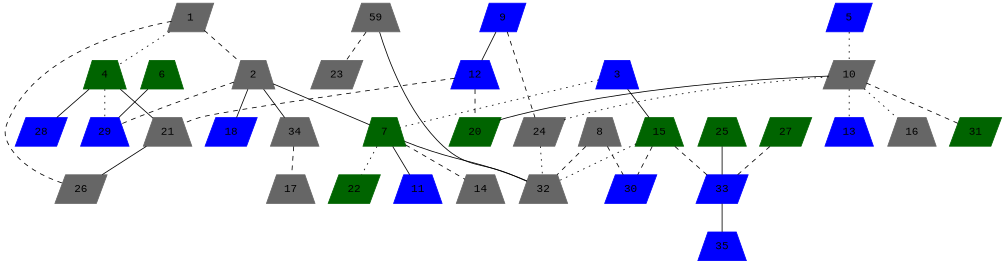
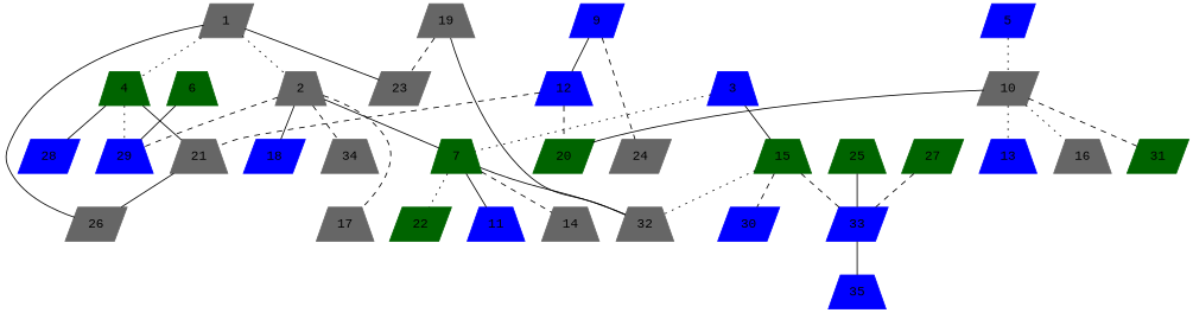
  graph {
    fontname="Liberation Mono"
    node [color=gray40 fontname="Liberation Mono" shape=trapezium style=filled]
    edge [fontname="Liberation Mono" style=solid weight=1.0]
    1 [shape=parallelogram]
    2
    4 [color=darkgreen]
    23 [shape=parallelogram]
    26 [shape=parallelogram]
    7 [color=darkgreen]
    17
    18 [color=blue shape=parallelogram]
    29 [color=blue]
    34
    21
    28 [color=blue shape=parallelogram]
    11 [color=blue]
    14
    22 [color=darkgreen shape=parallelogram]
    32
-   19 [label=59]
+   19
    3 [color=blue]
    15 [color=darkgreen]
    30 [color=blue shape=parallelogram]
    33 [color=blue shape=parallelogram]
    5 [color=blue shape=parallelogram]
    10 [shape=parallelogram]
    24 [shape=parallelogram]
    13 [color=blue]
    16
    20 [color=darkgreen shape=parallelogram]
    31 [color=darkgreen shape=parallelogram]
    6 [color=darkgreen]
-   8
    9 [color=blue shape=parallelogram]
    12 [color=blue]
    35 [color=blue]
    25 [color=darkgreen]
    27 [color=darkgreen shape=parallelogram]
-   1 -- 2 [style=dashed]
+   1 -- 2 [style=dotted]
    1 -- 4 [style=dotted]
-   1 -- 26 [style=dashed]
+   1 -- 23
+   1 -- 26
    2 -- 7
-   34 -- 17 [style=dashed]
+   2 -- 17 [style=dashed]
    2 -- 18
    2 -- 29 [style=dashed]
-   2 -- 34
+   2 -- 34 [style=dashed]
    4 -- 29 [style=dotted]
    4 -- 21
    4 -- 28
    7 -- 11
    7 -- 14 [style=dashed]
    7 -- 22 [style=dotted]
    7 -- 32
    21 -- 26
    19 -- 23 [style=dashed]
    19 -- 32
    3 -- 7 [style=dotted]
    3 -- 15
    15 -- 32 [style=dotted]
    15 -- 30 [style=dashed]
    15 -- 33 [style=dashed]
    33 -- 35
    5 -- 10 [style=dotted]
-   10 -- 24 [style=dotted]
    10 -- 13 [style=dotted]
    10 -- 16 [style=dotted]
    10 -- 20
    10 -- 31 [style=dashed]
-   24 -- 32 [style=dotted]
    6 -- 29
-   8 -- 32 [style=dashed]
-   8 -- 30 [style=dashed]
    9 -- 24 [style=dashed]
    9 -- 12
    12 -- 21 [style=dashed]
    12 -- 20 [style=dashed]
    25 -- 33
    27 -- 33 [style=dashed]
  }
